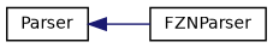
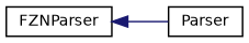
  digraph {
    rankdir=LR
    node [color=black fillcolor=white fontname=Helvetica fontsize=10 shape=record style=filled]
    n1 [height=0.2 label=Parser width=0.4]
    n2 [height=0.2 label=FZNParser width=0.4]
-   n1 -> n2 [color=midnightblue dir=back fontname=Helvetica fontsize=10 labelfontname=Helvetica labelfontsize=10 style=solid]
+   n2 -> n1 [color=midnightblue dir=back fontname=Helvetica fontsize=10 labelfontname=Helvetica labelfontsize=10 style=solid]
  }
